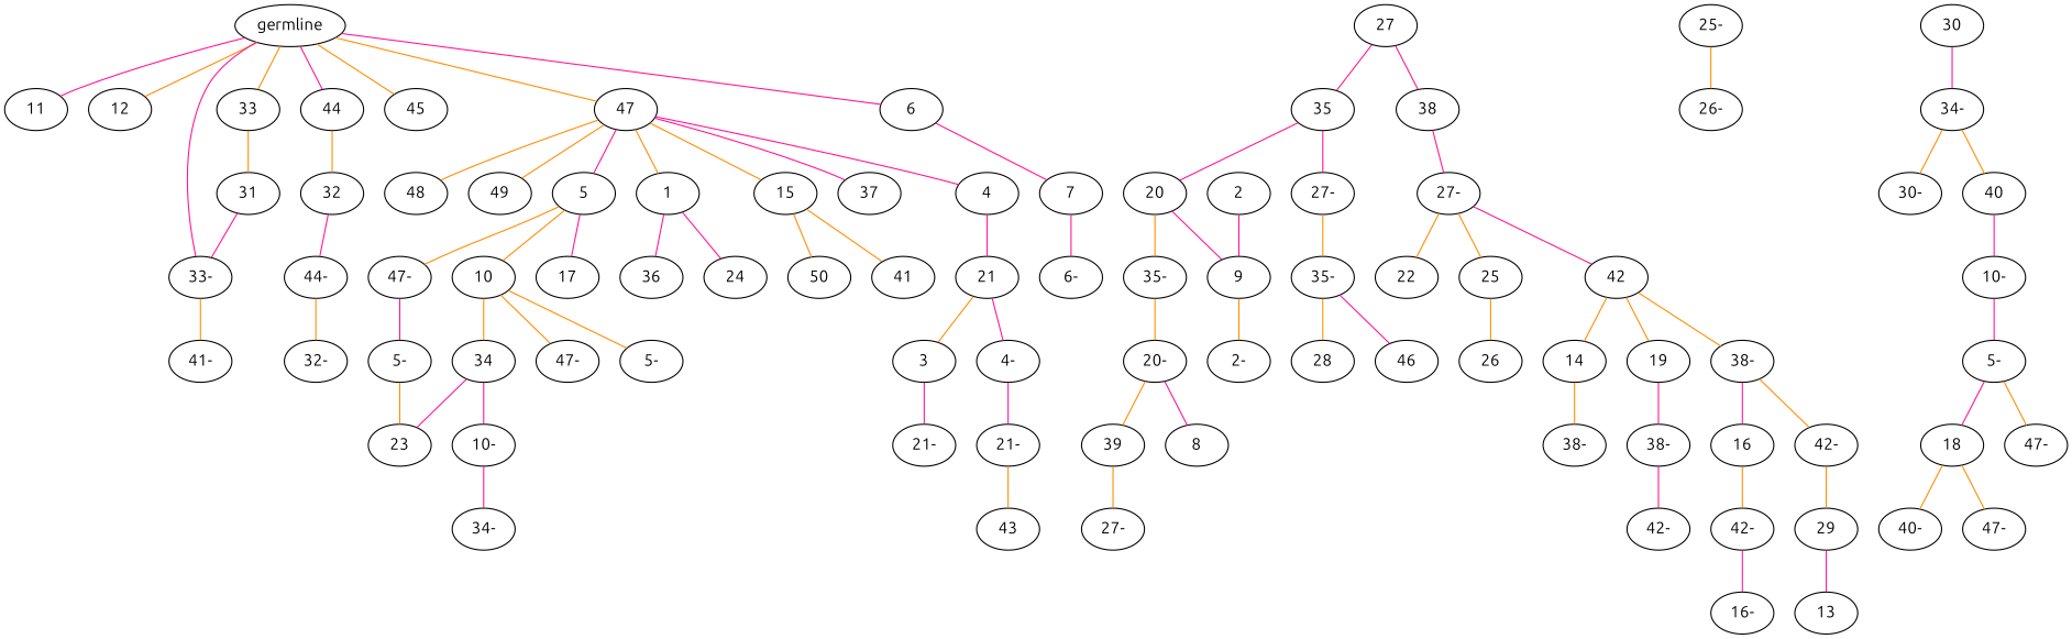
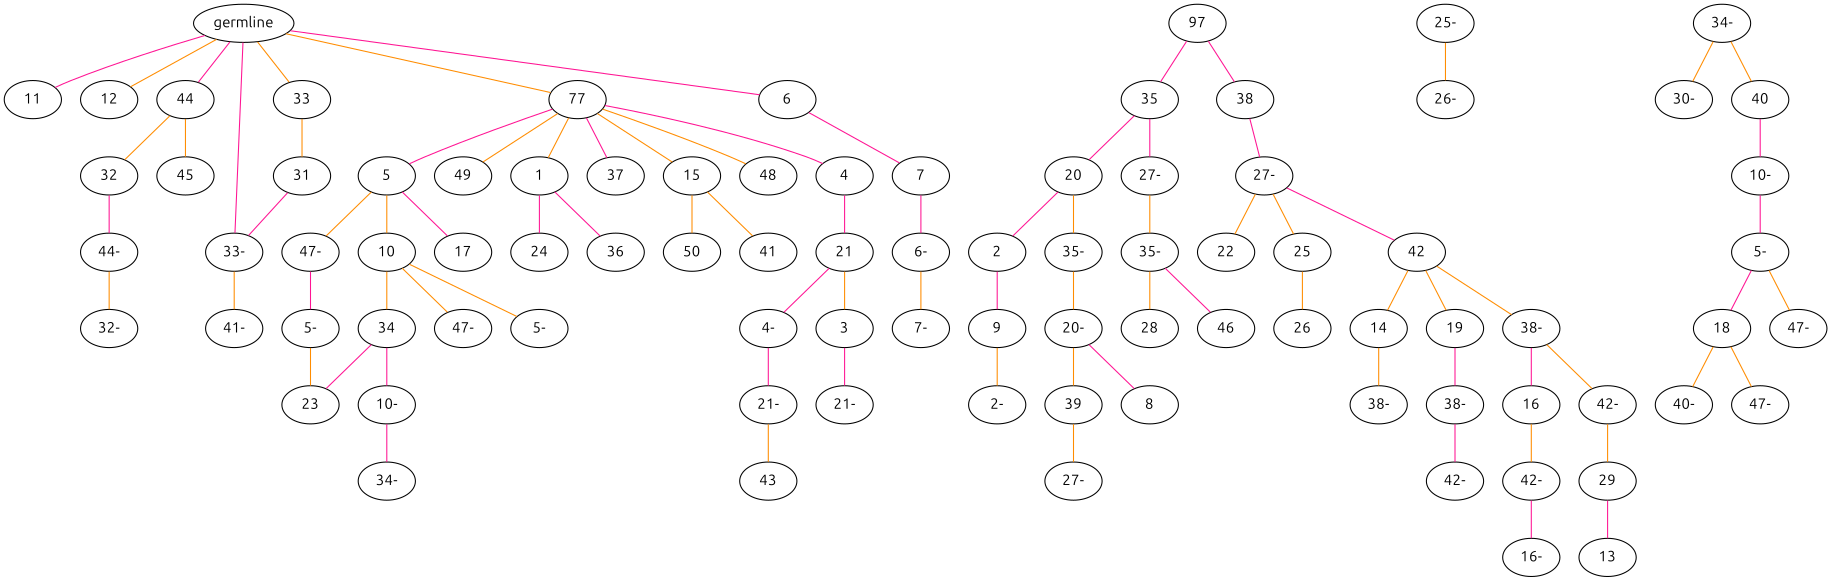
  graph {
    fontname=Ubuntu
    node [fontname=Ubuntu]
    edge [color=darkorange fontname=Ubuntu]
    n1 [label=germline]
    n2 [label=11]
    n3 [label=12]
    n4 [label=33]
    n5 [label=44]
    n6 [label=45]
-   n7 [label=47]
+   n7 [label=77]
    n8 [label=6]
    n9 [label="33-"]
-   n10 [label=27]
+   n10 [label=97]
    n11 [label=35]
    n12 [label=38]
    n13 [label=31]
    n14 [label=32]
    n15 [label=1]
    n16 [label=15]
    n17 [label=37]
    n18 [label=4]
    n19 [label=48]
    n20 [label=49]
    n21 [label=5]
    n22 [label=7]
    n23 [label=20]
    n24 [label="27-"]
    n25 [label="27-"]
    n26 [label=2]
    n27 [label="35-"]
    n28 [label="35-"]
    n29 [label=9]
    n30 [label="20-"]
    n31 [label="2-"]
    n32 [label=39]
    n33 [label=8]
    n34 [label="27-"]
    n35 [label=28]
    n36 [label=46]
    n37 [label=22]
    n38 [label=25]
    n39 [label=42]
    n40 [label=26]
    n41 [label=14]
    n42 [label=19]
    n43 [label="38-"]
    n44 [label="25-"]
    n45 [label="26-"]
    n46 [label="38-"]
    n47 [label="38-"]
    n48 [label=16]
    n49 [label="42-"]
    n50 [label="42-"]
    n51 [label="42-"]
    n52 [label=29]
    n53 [label="16-"]
    n54 [label=13]
    n55 [label="41-"]
    n56 [label="44-"]
    n57 [label="32-"]
    n58 [label=24]
    n59 [label=36]
    n60 [label=41]
    n61 [label=50]
    n62 [label=21]
    n63 [label=10]
    n64 [label=17]
    n65 [label="47-"]
    n66 [label=3]
    n67 [label="4-"]
    n68 [label="21-"]
    n69 [label="21-"]
    n70 [label=43]
    n71 [label=34]
    n72 [label="47-"]
    n73 [label="5-"]
    n74 [label="5-"]
    n75 [label="10-"]
    n76 [label=23]
    n77 [label="34-"]
-   n78 [label=30]
    n79 [label="34-"]
    n80 [label="30-"]
    n81 [label=40]
    n82 [label="10-"]
    n83 [label="5-"]
    n84 [label=18]
    n85 [label="47-"]
    n86 [label="40-"]
    n87 [label="47-"]
    n88 [label="6-"]
+   n89 [label="7-"]
    n1 -- n2 [color=deeppink]
    n1 -- n3
    n1 -- n4
    n1 -- n5 [color=deeppink]
-   n1 -- n6
+   n5 -- n6
    n1 -- n7
    n1 -- n8 [color=deeppink]
    n1 -- n9 [color=deeppink]
    n4 -- n13
    n5 -- n14
    n7 -- n15
    n7 -- n16
    n7 -- n17 [color=deeppink]
    n7 -- n18 [color=deeppink]
    n7 -- n19
    n7 -- n20
    n7 -- n21 [color=deeppink]
    n8 -- n22 [color=deeppink]
    n9 -- n55
    n10 -- n11 [color=deeppink]
    n10 -- n12 [color=deeppink]
    n11 -- n23 [color=deeppink]
    n11 -- n24 [color=deeppink]
    n12 -- n25 [color=deeppink]
    n13 -- n9 [color=deeppink]
    n14 -- n56 [color=deeppink]
    n15 -- n58 [color=deeppink]
    n15 -- n59 [color=deeppink]
    n16 -- n60
    n16 -- n61
    n18 -- n62 [color=deeppink]
    n21 -- n63
    n21 -- n64 [color=deeppink]
    n21 -- n65
    n22 -- n88 [color=deeppink]
-   n23 -- n29 [color=deeppink]
+   n23 -- n26 [color=deeppink]
    n23 -- n27
    n24 -- n28
    n25 -- n37
    n25 -- n38
    n25 -- n39 [color=deeppink]
    n26 -- n29 [color=deeppink]
    n27 -- n30
    n28 -- n35
    n28 -- n36 [color=deeppink]
    n29 -- n31
    n30 -- n32
    n30 -- n33 [color=deeppink]
    n32 -- n34
    n38 -- n40
    n39 -- n41
    n39 -- n42
    n39 -- n43
    n41 -- n46
    n42 -- n47 [color=deeppink]
    n43 -- n48 [color=deeppink]
    n43 -- n49
    n44 -- n45
    n47 -- n50 [color=deeppink]
    n48 -- n51
    n49 -- n52
    n51 -- n53 [color=deeppink]
    n52 -- n54 [color=deeppink]
    n56 -- n57
    n62 -- n66
    n62 -- n67 [color=deeppink]
    n63 -- n71
    n63 -- n72
    n63 -- n73
    n65 -- n74 [color=deeppink]
    n66 -- n68 [color=deeppink]
    n67 -- n69 [color=deeppink]
    n69 -- n70
    n71 -- n75 [color=deeppink]
    n71 -- n76 [color=deeppink]
    n74 -- n76
    n75 -- n77 [color=deeppink]
-   n78 -- n79 [color=deeppink]
    n79 -- n80
    n79 -- n81
    n81 -- n82 [color=deeppink]
    n82 -- n83 [color=deeppink]
    n83 -- n84 [color=deeppink]
    n83 -- n85
    n84 -- n86
    n84 -- n87
+   n88 -- n89
  }
